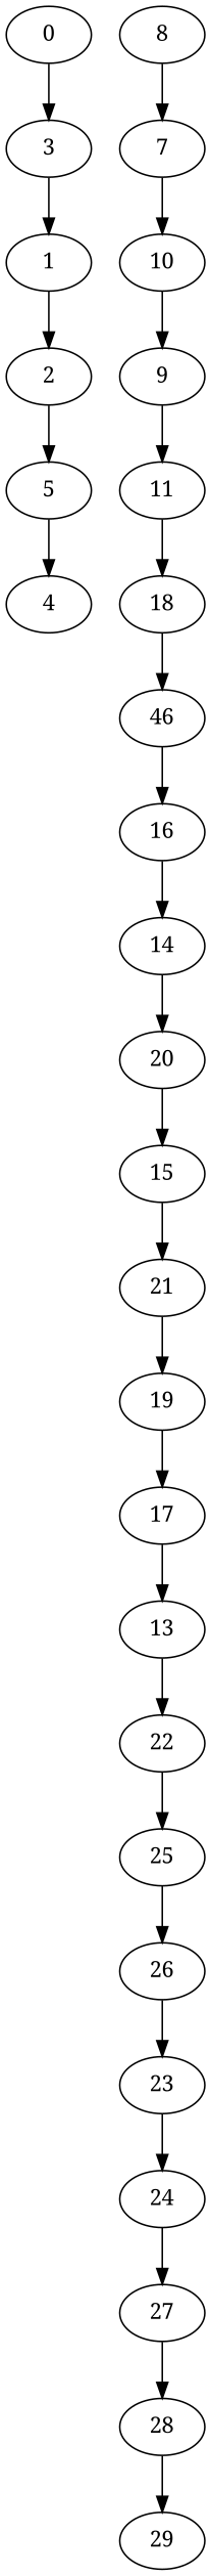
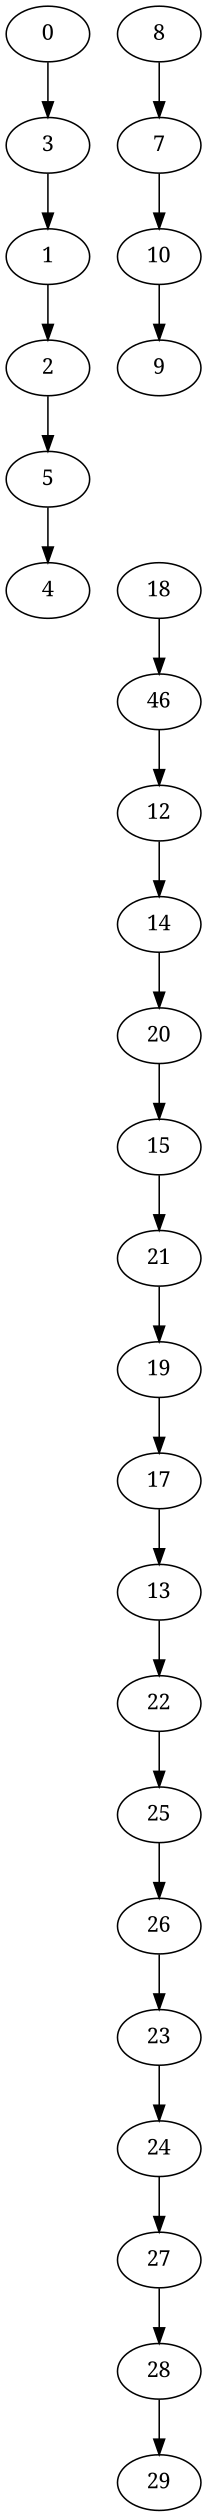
  digraph {
    fontname="Noto Serif"
    node [fontname="Noto Serif"]
    edge [fontname="Noto Serif"]
    n1 [label=0]
    n2 [label=3]
    n3 [label=1]
    n4 [label=2]
    n5 [label=5]
    n6 [label=4]
    n7 [label=8]
    n8 [label=7]
    n9 [label=10]
    n10 [label=9]
-   n11 [label=11]
    n12 [label=18]
    n13 [label=46]
-   n14 [label=16]
+   n14 [label=12]
    n15 [label=14]
    n16 [label=20]
    n17 [label=15]
    n18 [label=21]
    n19 [label=19]
    n20 [label=17]
    n21 [label=13]
    n22 [label=22]
    n23 [label=25]
    n24 [label=26]
    n25 [label=23]
    n26 [label=24]
    n27 [label=27]
    n28 [label=28]
    n29 [label=29]
    n1 -> n2
    n2 -> n3
    n3 -> n4
    n4 -> n5
    n5 -> n6
    n7 -> n8
    n8 -> n9
    n9 -> n10
-   n10 -> n11
-   n11 -> n12
    n12 -> n13
    n13 -> n14
    n14 -> n15
    n15 -> n16
    n16 -> n17
    n17 -> n18
    n18 -> n19
    n19 -> n20
    n20 -> n21
    n21 -> n22
    n22 -> n23
    n23 -> n24
    n24 -> n25
    n25 -> n26
    n26 -> n27
    n27 -> n28
    n28 -> n29
  }
